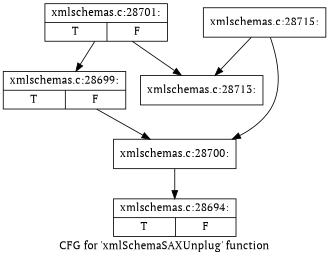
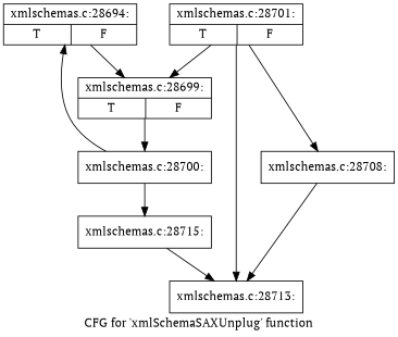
  digraph {
    fontname="PT Serif"
    label="CFG for 'xmlSchemaSAXUnplug' function"
    node [fontname="PT Serif" shape=record]
    edge [fontname="PT Serif"]
    n1 [label="{xmlschemas.c:28694:|{<s0>T|<s1>F}}"]
    n2 [label="{xmlschemas.c:28699:|{<s0>T|<s1>F}}"]
    n3 [label="{xmlschemas.c:28700:}"]
    n4 [label="{xmlschemas.c:28715:}"]
    n5 [label="{xmlschemas.c:28713:}"]
    n6 [label="{xmlschemas.c:28701:|{<s0>T|<s1>F}}"]
+   n7 [label="{xmlschemas.c:28708:}"]
+   n1 -> n2
    n2 -> n3
    n3 -> n1
-   n4 -> n3
+   n3 -> n4
    n4 -> n5
    n6 -> n2
    n6 -> n5
+   n6 -> n7
+   n7 -> n5
  }
